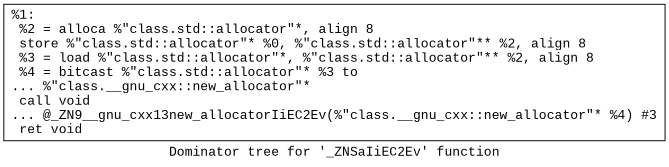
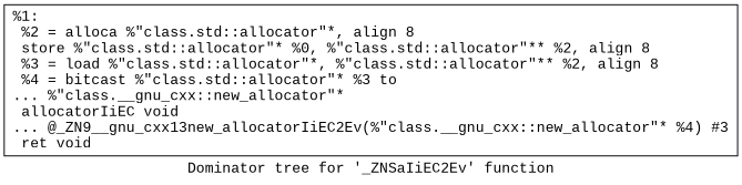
  digraph {
    label="Dominator tree for '_ZNSaIiEC2Ev' function"
    rankdir=LR
    fontname="Liberation Mono"
-   n1 [label="{%1:\l  %2 = alloca %\"class.std::allocator\"*, align 8\l  store %\"class.std::allocator\"* %0, %\"class.std::allocator\"** %2, align 8\l  %3 = load %\"class.std::allocator\"*, %\"class.std::allocator\"** %2, align 8\l  %4 = bitcast %\"class.std::allocator\"* %3 to\l... %\"class.__gnu_cxx::new_allocator\"*\l  call void\l... @_ZN9__gnu_cxx13new_allocatorIiEC2Ev(%\"class.__gnu_cxx::new_allocator\"* %4) #3\l  ret void\l}" shape=record fontname="Liberation Mono"]
+   n1 [label="{%1:\l  %2 = alloca %\"class.std::allocator\"*, align 8\l  store %\"class.std::allocator\"* %0, %\"class.std::allocator\"** %2, align 8\l  %3 = load %\"class.std::allocator\"*, %\"class.std::allocator\"** %2, align 8\l  %4 = bitcast %\"class.std::allocator\"* %3 to\l... %\"class.__gnu_cxx::new_allocator\"*\l  allocatorIiEC void\l... @_ZN9__gnu_cxx13new_allocatorIiEC2Ev(%\"class.__gnu_cxx::new_allocator\"* %4) #3\l  ret void\l}" shape=record fontname="Liberation Mono"]
  }
